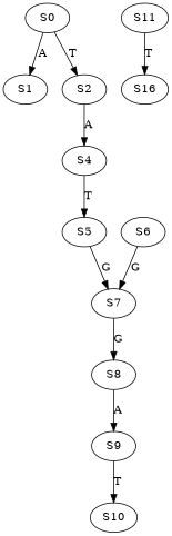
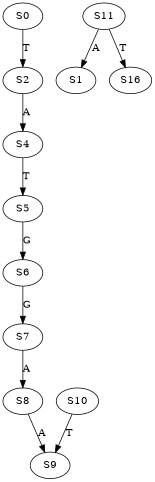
  strict digraph {
    fontname="DejaVu Serif"
    node [fontname="DejaVu Serif"]
    edge [fontname="DejaVu Serif"]
    S0
    S1
    S2
    S4
    S5
    S6
    S7
    S8
    S9
    S10
    n11 [label=S16]
    S11
-   S0 -> S1 [label=A]
+   S11 -> S1 [label=A]
    S0 -> S2 [label=T]
    S2 -> S4 [label=A]
    S4 -> S5 [label=T]
-   S5 -> S7 [label=G]
+   S5 -> S6 [label=G]
    S6 -> S7 [label=G]
-   S7 -> S8 [label=G]
+   S7 -> S8 [label=A]
    S8 -> S9 [label=A]
-   S9 -> S10 [label=T]
+   S10 -> S9 [label=T]
    S11 -> n11 [label=T]
  }
